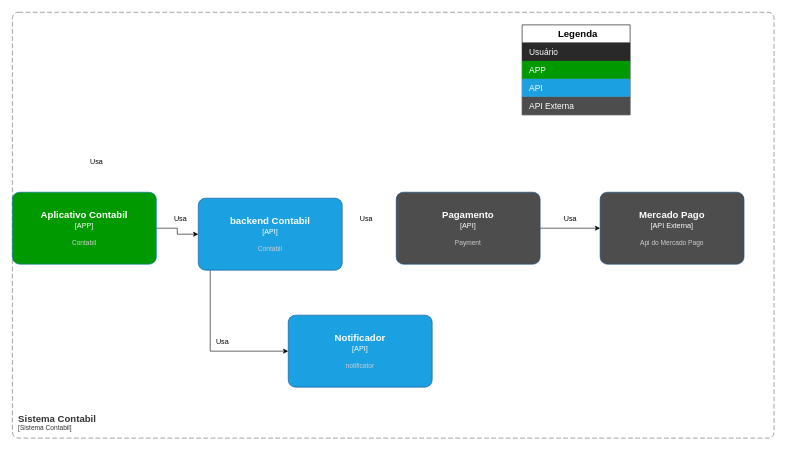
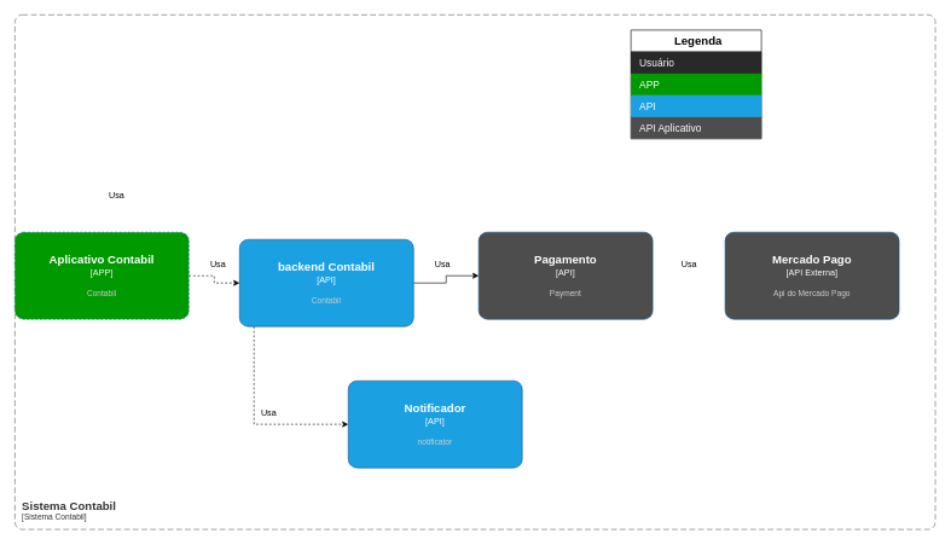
  <mxCell id="0" />
  <mxCell id="1" parent="0" />
  <mxCell id="2" value="Legenda" style="shape=table;startSize=30;container=1;collapsible=0;childLayout=tableLayout;fontSize=16;align=center;verticalAlign=top;fontStyle=1;spacingLeft=6;spacing=0;resizable=0;" vertex="1" parent="1"><mxGeometry x="870" y="41" width="180" height="150" as="geometry" /></mxCell>
  <mxCell id="3" value="" style="shape=tableRow;horizontal=0;startSize=0;swimlaneHead=0;swimlaneBody=0;top=0;left=0;bottom=0;right=0;collapsible=0;dropTarget=0;points=[[0,0.5],[1,0.5]];portConstraint=eastwest;fontSize=12;fillColor=#292929;" vertex="1" parent="2"><mxGeometry y="30" width="180" height="30" as="geometry" /></mxCell>
  <mxCell id="4" value="&lt;font style=&quot;font-size: 14px;&quot;&gt;Usuário&lt;/font&gt;" style="shape=partialRectangle;html=1;whiteSpace=wrap;connectable=0;strokeColor=inherit;overflow=hidden;fillColor=#292929;top=0;left=0;bottom=0;right=0;pointerEvents=1;fontSize=12;align=left;fontColor=#FFFFFF;gradientColor=none;spacingLeft=10;spacingRight=4;" vertex="1" parent="3"><mxGeometry width="180" height="30" as="geometry"><mxRectangle width="180" height="30" as="alternateBounds" /></mxGeometry></mxCell>
  <mxCell id="5" value="" style="shape=tableRow;horizontal=0;startSize=0;swimlaneHead=0;swimlaneBody=0;strokeColor=inherit;top=0;left=0;bottom=0;right=0;collapsible=0;dropTarget=0;fillColor=none;points=[[0,0.5],[1,0.5]];portConstraint=eastwest;fontSize=12;" vertex="1" parent="2"><mxGeometry y="60" width="180" height="30" as="geometry" /></mxCell>
  <mxCell id="6" value="&lt;font style=&quot;font-size: 14px;&quot;&gt;APP&lt;/font&gt;" style="shape=partialRectangle;html=1;whiteSpace=wrap;connectable=0;strokeColor=#2D7600;overflow=hidden;fillColor=#009900;top=0;left=0;bottom=0;right=0;pointerEvents=1;fontSize=12;align=left;fontColor=#ffffff;spacingLeft=10;spacingRight=4;" vertex="1" parent="5"><mxGeometry width="180" height="30" as="geometry"><mxRectangle width="180" height="30" as="alternateBounds" /></mxGeometry></mxCell>
  <mxCell id="7" value="" style="shape=tableRow;horizontal=0;startSize=0;swimlaneHead=0;swimlaneBody=0;strokeColor=inherit;top=0;left=0;bottom=0;right=0;collapsible=0;dropTarget=0;fillColor=none;points=[[0,0.5],[1,0.5]];portConstraint=eastwest;fontSize=12;" vertex="1" parent="2"><mxGeometry y="90" width="180" height="30" as="geometry" /></mxCell>
  <mxCell id="8" value="&lt;font style=&quot;font-size: 14px;&quot;&gt;API&lt;/font&gt;" style="shape=partialRectangle;html=1;whiteSpace=wrap;connectable=0;strokeColor=inherit;overflow=hidden;fillColor=#1BA1E2;top=0;left=0;bottom=0;right=0;pointerEvents=1;fontSize=12;align=left;fontColor=#FFFFFF;gradientColor=none;spacingLeft=10;spacingRight=4;" vertex="1" parent="7"><mxGeometry width="180" height="30" as="geometry"><mxRectangle width="180" height="30" as="alternateBounds" /></mxGeometry></mxCell>
  <mxCell id="9" style="shape=tableRow;horizontal=0;startSize=0;swimlaneHead=0;swimlaneBody=0;strokeColor=inherit;top=0;left=0;bottom=0;right=0;collapsible=0;dropTarget=0;fillColor=none;points=[[0,0.5],[1,0.5]];portConstraint=eastwest;fontSize=12;" vertex="1" parent="2"><mxGeometry y="120" width="180" height="30" as="geometry" /></mxCell>
- <mxCell id="10" value="&lt;font style=&quot;font-size: 14px;&quot;&gt;API Externa&lt;/font&gt;" style="shape=partialRectangle;html=1;whiteSpace=wrap;connectable=0;strokeColor=inherit;overflow=hidden;fillColor=#4D4D4D;top=0;left=0;bottom=0;right=0;pointerEvents=1;fontSize=12;align=left;fontColor=#FFFFFF;gradientColor=none;spacingLeft=10;spacingRight=4;" vertex="1" parent="9"><mxGeometry width="180" height="30" as="geometry"><mxRectangle width="180" height="30" as="alternateBounds" /></mxGeometry></mxCell>
- <mxCell id="11" style="edgeStyle=orthogonalEdgeStyle;rounded=0;orthogonalLoop=1;jettySize=auto;html=1;entryX=0;entryY=0.5;entryDx=0;entryDy=0;entryPerimeter=0;exitX=0.083;exitY=1;exitDx=0;exitDy=0;exitPerimeter=0;" edge="1" parent="1" source="13" target="14"><mxGeometry relative="1" as="geometry"><mxPoint x="450" y="590" as="targetPoint" /></mxGeometry></mxCell>
+ <mxCell id="10" value="&lt;font style=&quot;font-size: 14px;&quot;&gt;API Aplicativo&lt;/font&gt;" style="shape=partialRectangle;html=1;whiteSpace=wrap;connectable=0;strokeColor=inherit;overflow=hidden;fillColor=#4D4D4D;top=0;left=0;bottom=0;right=0;pointerEvents=1;fontSize=12;align=left;fontColor=#FFFFFF;gradientColor=none;spacingLeft=10;spacingRight=4;" vertex="1" parent="9"><mxGeometry width="180" height="30" as="geometry"><mxRectangle width="180" height="30" as="alternateBounds" /></mxGeometry></mxCell>
+ <mxCell id="11" style="edgeStyle=orthogonalEdgeStyle;rounded=0;orthogonalLoop=1;jettySize=auto;html=1;entryX=0;entryY=0.5;entryDx=0;entryDy=0;entryPerimeter=0;exitX=0.083;exitY=1;exitDx=0;exitDy=0;exitPerimeter=0;dashed=1;" edge="1" parent="1" source="13" target="14"><mxGeometry relative="1" as="geometry"><mxPoint x="450" y="590" as="targetPoint" /></mxGeometry></mxCell>
+ <mxCell id="12" style="edgeStyle=orthogonalEdgeStyle;rounded=0;orthogonalLoop=1;jettySize=auto;html=1;exitX=1;exitY=0.5;exitDx=0;exitDy=0;exitPerimeter=0;" edge="1" parent="1" source="13" target="16"><mxGeometry relative="1" as="geometry" /></mxCell>
  <mxCell id="13" value="&lt;font style=&quot;font-size: 16px&quot;&gt;&lt;b&gt;backend Contabil&lt;/b&gt;&lt;/font&gt;&lt;div&gt;[API]&lt;/div&gt;&lt;br&gt;&lt;div&gt;&lt;font style=&quot;font-size: 11px&quot;&gt;&lt;font color=&quot;#cccccc&quot;&gt;Contabil&lt;/font&gt;&lt;/div&gt;" style="rounded=1;whiteSpace=wrap;html=1;labelBackgroundColor=none;fillColor=#1BA1E2;fontColor=#ffffff;align=center;arcSize=10;strokeColor=#0D5091;metaEdit=1;resizable=0;points=[[0.25,0,0],[0.5,0,0],[0.75,0,0],[1,0.25,0],[1,0.5,0],[1,0.75,0],[0.75,1,0],[0.5,1,0],[0.25,1,0],[0,0.75,0],[0,0.5,0],[0,0.25,0]];" vertex="1" parent="1"><mxGeometry x="330" y="330" width="240" height="120" as="geometry" /></mxCell>
  <mxCell id="14" value="&lt;font style=&quot;font-size: 16px&quot;&gt;&lt;b&gt;Notificador&lt;/b&gt;&lt;/font&gt;&lt;div&gt;[API]&lt;/div&gt;&lt;br&gt;&lt;div&gt;&lt;font style=&quot;font-size: 11px&quot;&gt;&lt;font color=&quot;#cccccc&quot;&gt;notificator&lt;/font&gt;&lt;/div&gt;" style="rounded=1;whiteSpace=wrap;html=1;labelBackgroundColor=none;fillColor=#1BA1E2;fontColor=#ffffff;align=center;arcSize=10;strokeColor=#0D5091;metaEdit=1;resizable=0;points=[[0.25,0,0],[0.5,0,0],[0.75,0,0],[1,0.25,0],[1,0.5,0],[1,0.75,0],[0.75,1,0],[0.5,1,0],[0.25,1,0],[0,0.75,0],[0,0.5,0],[0,0.25,0]];" vertex="1" parent="1"><mxGeometry x="480" y="525" width="240" height="120" as="geometry" /></mxCell>
- <mxCell id="15" style="edgeStyle=orthogonalEdgeStyle;rounded=0;orthogonalLoop=1;jettySize=auto;html=1;" edge="1" parent="1" source="16" target="24"><mxGeometry relative="1" as="geometry" /></mxCell>
  <mxCell id="16" value="&lt;font style=&quot;font-size: 16px&quot;&gt;&lt;b&gt;Pagamento&lt;/b&gt;&lt;/font&gt;&lt;div&gt;[API]&lt;/div&gt;&lt;br&gt;&lt;div&gt;&lt;font style=&quot;font-size: 11px&quot;&gt;&lt;font color=&quot;#cccccc&quot;&gt;Payment&lt;/font&gt;&lt;/div&gt;" style="rounded=1;whiteSpace=wrap;html=1;labelBackgroundColor=none;fillColor=#4d4d4d;fontColor=#ffffff;align=center;arcSize=10;strokeColor=#0D5091;metaEdit=1;resizable=0;points=[[0.25,0,0],[0.5,0,0],[0.75,0,0],[1,0.25,0],[1,0.5,0],[1,0.75,0],[0.75,1,0],[0.5,1,0],[0.25,1,0],[0,0.75,0],[0,0.5,0],[0,0.25,0]];" vertex="1" parent="1"><mxGeometry x="660" y="320" width="240" height="120" as="geometry" /></mxCell>
  <mxCell id="17" value="&lt;font style=&quot;font-size: 16px&quot;&gt;&lt;b&gt;&lt;div style=&quot;text-align: left&quot;&gt;Sistema Contabil&lt;/div&gt;&lt;/b&gt;&lt;/font&gt;&lt;div style=&quot;text-align: left&quot;&gt;[Sistema Contabil]&lt;/div&gt;" style="rounded=1;fontSize=11;whiteSpace=wrap;html=1;dashed=1;arcSize=20;fillColor=none;strokeColor=#666666;fontColor=#333333;labelBackgroundColor=none;align=left;verticalAlign=bottom;labelBorderColor=none;spacingTop=0;spacing=10;dashPattern=8 4;metaEdit=1;rotatable=0;perimeter=rectanglePerimeter;noLabel=0;labelPadding=0;allowArrows=0;connectable=0;expand=0;recursiveResize=0;editable=1;pointerEvents=0;absoluteArcSize=1;points=[[0.25,0,0],[0.5,0,0],[0.75,0,0],[1,0.25,0],[1,0.5,0],[1,0.75,0],[0.75,1,0],[0.5,1,0],[0.25,1,0],[0,0.75,0],[0,0.5,0],[0,0.25,0]];" vertex="1" parent="1"><mxGeometry y="20" width="1270" height="710" as="geometry" x="20" /></mxCell>
- <mxCell id="18" style="edgeStyle=orthogonalEdgeStyle;rounded=0;orthogonalLoop=1;jettySize=auto;html=1;" edge="1" parent="1" source="19" target="13"><mxGeometry relative="1" as="geometry" /></mxCell>
- <mxCell id="19" value="&lt;font style=&quot;font-size: 16px&quot;&gt;&lt;b&gt;Aplicativo Contabil&lt;/b&gt;&lt;/font&gt;&lt;div&gt;[APP]&lt;/div&gt;&lt;br&gt;&lt;div&gt;&lt;font style=&quot;font-size: 11px&quot;&gt;&lt;font color=&quot;#cccccc&quot;&gt;Contabil&lt;/font&gt;&lt;/div&gt;" style="rounded=1;whiteSpace=wrap;html=1;labelBackgroundColor=none;fillColor=#009900;fontColor=#ffffff;align=center;arcSize=10;strokeColor=#006EAF;metaEdit=1;resizable=0;points=[[0.25,0,0],[0.5,0,0],[0.75,0,0],[1,0.25,0],[1,0.5,0],[1,0.75,0],[0.75,1,0],[0.5,1,0],[0.25,1,0],[0,0.75,0],[0,0.5,0],[0,0.25,0]];" vertex="1" parent="1"><mxGeometry y="320" width="240" height="120" as="geometry" x="20" /></mxCell>
+ <mxCell id="18" style="edgeStyle=orthogonalEdgeStyle;rounded=0;orthogonalLoop=1;jettySize=auto;html=1;dashed=1;" edge="1" parent="1" source="19" target="13"><mxGeometry relative="1" as="geometry" /></mxCell>
+ <mxCell id="19" value="&lt;font style=&quot;font-size: 16px&quot;&gt;&lt;b&gt;Aplicativo Contabil&lt;/b&gt;&lt;/font&gt;&lt;div&gt;[APP]&lt;/div&gt;&lt;br&gt;&lt;div&gt;&lt;font style=&quot;font-size: 11px&quot;&gt;&lt;font color=&quot;#cccccc&quot;&gt;Contabil&lt;/font&gt;&lt;/div&gt;" style="rounded=1;whiteSpace=wrap;html=1;labelBackgroundColor=none;fillColor=#009900;fontColor=#ffffff;align=center;arcSize=10;strokeColor=#006EAF;metaEdit=1;resizable=0;points=[[0.25,0,0],[0.5,0,0],[0.75,0,0],[1,0.25,0],[1,0.5,0],[1,0.75,0],[0.75,1,0],[0.5,1,0],[0.25,1,0],[0,0.75,0],[0,0.5,0],[0,0.25,0]];dashed=1;" vertex="1" parent="1"><mxGeometry y="320" width="240" height="120" as="geometry" x="20" /></mxCell>
  <mxCell id="20" value="Usa" style="text;html=1;align=center;verticalAlign=middle;resizable=0;points=[];autosize=1;strokeColor=none;fillColor=none;" vertex="1" parent="1"><mxGeometry x="140" y="255" width="40" height="30" as="geometry" /></mxCell>
  <mxCell id="21" value="Usa" style="text;html=1;align=center;verticalAlign=middle;resizable=0;points=[];autosize=1;strokeColor=none;fillColor=none;" vertex="1" parent="1"><mxGeometry x="280" y="350" width="40" height="30" as="geometry" /></mxCell>
  <mxCell id="22" value="Usa" style="text;html=1;align=center;verticalAlign=middle;resizable=0;points=[];autosize=1;strokeColor=none;fillColor=none;" vertex="1" parent="1"><mxGeometry x="350" y="555" width="40" height="30" as="geometry" /></mxCell>
  <mxCell id="23" value="Usa" style="text;html=1;align=center;verticalAlign=middle;resizable=0;points=[];autosize=1;strokeColor=none;fillColor=none;" vertex="1" parent="1"><mxGeometry x="590" y="350" width="40" height="30" as="geometry" /></mxCell>
  <mxCell id="24" value="&lt;font style=&quot;font-size: 16px&quot;&gt;&lt;b&gt;Mercado Pago&lt;/b&gt;&lt;/font&gt;&lt;div&gt;[API Externa]&lt;/div&gt;&lt;br&gt;&lt;div&gt;&lt;font style=&quot;font-size: 11px&quot;&gt;&lt;font color=&quot;#cccccc&quot;&gt;Api do Mercado Pago&lt;/font&gt;&lt;/div&gt;" style="rounded=1;whiteSpace=wrap;html=1;labelBackgroundColor=none;fillColor=#4D4D4D;fontColor=#ffffff;align=center;arcSize=10;strokeColor=#0D5091;metaEdit=1;resizable=0;points=[[0.25,0,0],[0.5,0,0],[0.75,0,0],[1,0.25,0],[1,0.5,0],[1,0.75,0],[0.75,1,0],[0.5,1,0],[0.25,1,0],[0,0.75,0],[0,0.5,0],[0,0.25,0]];" vertex="1" parent="1"><mxGeometry x="1000" y="320" width="240" height="120" as="geometry" /></mxCell>
  <mxCell id="25" value="Usa" style="text;html=1;align=center;verticalAlign=middle;resizable=0;points=[];autosize=1;strokeColor=none;fillColor=none;" vertex="1" parent="1"><mxGeometry x="930" y="350" width="40" height="30" as="geometry" /></mxCell>
